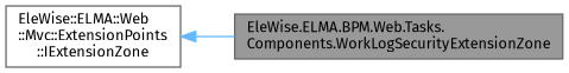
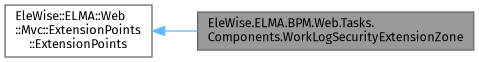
  digraph {
    rankdir=LR
    fontname="Fira Sans"
    node [color=gray40 fontname="Fira Sans" fontsize=10 shape=box style=filled]
    n1 [fillcolor=grey60 fontcolor=black height=0.2 label="EleWise.ELMA.BPM.Web.Tasks.\lComponents.WorkLogSecurityExtensionZone" width=0.4]
-   n2 [fillcolor=white height=0.2 label="EleWise::ELMA::Web\l::Mvc::ExtensionPoints\l::IExtensionZone" width=0.4]
+   n2 [fillcolor=white height=0.2 label="EleWise::ELMA::Web\l::Mvc::ExtensionPoints\l::ExtensionPoints" width=0.4]
    n2 -> n1 [color=steelblue1 dir=back fontname="Fira Sans" fontsize=10 labelfontname=Helvetica labelfontsize=10 style=solid]
  }
